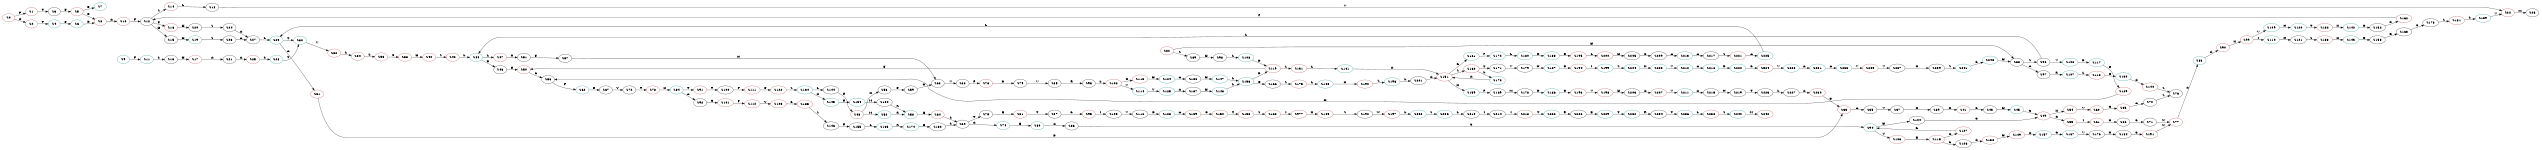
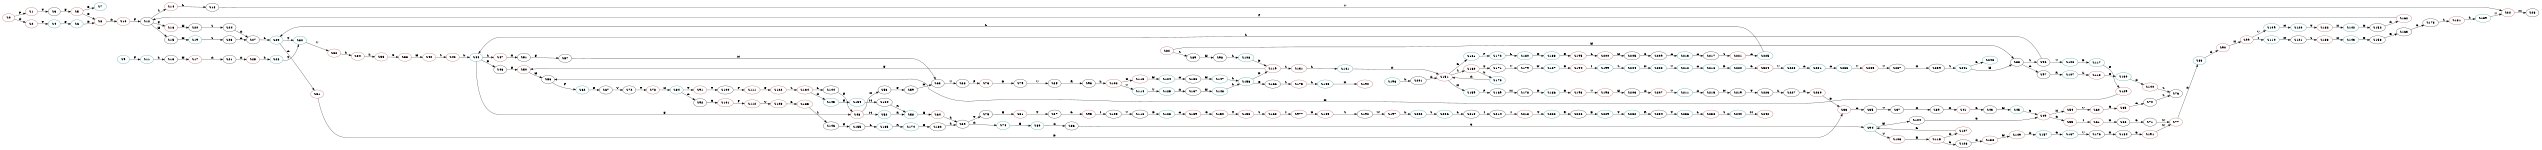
  strict digraph {
    rankdir=LR
    node [color=brown]
    S0
    S1
    S2
    S3 [color=black]
    S4 [color=teal]
    S5
    S6 [color=teal]
    S7 [color=teal]
    S8
    S10
    S9 [color=teal]
    S11 [color=teal]
    S12 [color=black]
    S13 [color=black]
    S14
    S15 [color=black]
    S16
    S17
    S18 [color=black]
    S19 [color=teal]
    S20 [color=black]
    S21 [color=black]
    S22
    S23 [color=black]
    S24 [color=black]
    S25
    S26 [color=black]
    S27 [color=black]
    S28 [color=teal]
    S29 [color=teal]
    S30 [color=teal]
    S31
    S32
    S33
    S34
    S35 [color=black]
    S36
    S37 [color=black]
    S38
    S39 [color=black]
    S40
    S41
    S42
    S43 [color=black]
    S44 [color=teal]
    S45 [color=teal]
    S46 [color=black]
    S47
    S48
    S49
    S50
    S51 [color=black]
    S52 [color=teal]
    S53 [color=black]
    S54
    S55
    S56 [color=black]
    S57 [color=black]
    S58 [color=teal]
    S59 [color=black]
    S60
    S61
    S62 [color=teal]
    S63 [color=black]
    S64
    S65
    S66 [color=black]
    S67 [color=black]
    S68 [color=black]
    S69 [color=black]
    S70 [color=black]
    S71 [color=black]
    S72 [color=black]
    S73
    S74 [color=teal]
    S75 [color=black]
    S76 [color=black]
    S77
    S78
    S79 [color=black]
    S80 [color=teal]
    S81
    S83 [color=teal]
    S84 [color=teal]
    S85 [color=black]
    S86 [color=black]
    S87 [color=black]
    S88 [color=black]
    S82
    S89 [color=black]
    S90
    S91
    S92 [color=black]
    S93 [color=black]
    S94 [color=teal]
    S95
    S96 [color=black]
    S97 [color=black]
    S98 [color=black]
    S99
    S100 [color=black]
    S101
    S102
    S103
    S104 [color=black]
    S105 [color=black]
    S106 [color=teal]
    S107 [color=teal]
    S108 [color=teal]
    S109 [color=teal]
    S110 [color=teal]
    S111
    S112
    S113
    S114 [color=teal]
    S115
    S116 [color=black]
    S117 [color=teal]
    S118
    S119
    S120 [color=teal]
    S121 [color=black]
    S122
    S123
    S124 [color=teal]
    S125 [color=teal]
    S126 [color=black]
    S127
    S128 [color=teal]
    S129
    S130 [color=teal]
    S131
    S132
    S133
-   S134 [color=teal]
+   S134
    S135
    S136 [color=black]
    S137 [color=black]
    S138
    S139
    S140
    S141 [color=teal]
    S142 [color=teal]
    S143 [color=teal]
    S144 [color=black]
    S145 [color=teal]
    S146 [color=black]
    S147 [color=teal]
    S148 [color=teal]
    S149
    S150
    S151
    S152 [color=black]
    S153 [color=black]
    S154 [color=teal]
    S155 [color=black]
    S156 [color=teal]
    S157 [color=teal]
    S158
    S159 [color=teal]
    S160
    S161 [color=teal]
    S162
    S163 [color=black]
    S164 [color=black]
    S165 [color=teal]
    S166 [color=black]
    S167 [color=teal]
    S168
    S169 [color=black]
    S170 [color=teal]
    S171 [color=black]
    S172 [color=teal]
    S173 [color=black]
    S174 [color=teal]
    S175
    S176 [color=black]
    n178 [label=S977]
    S178 [color=black]
    S179 [color=black]
    S180 [color=teal]
    S181
    S182 [color=black]
    S183 [color=teal]
    S184 [color=black]
    S185
    S186 [color=teal]
    S187 [color=teal]
    S188 [color=teal]
    S189 [color=teal]
    S190
    S191
    S192 [color=black]
    S193
    S194
    S195
    S196 [color=teal]
    S197
    S198
    S199 [color=teal]
    S200
    S201 [color=black]
    S202 [color=teal]
    S203 [color=black]
    S204 [color=teal]
    S205 [color=black]
    S206 [color=teal]
    S207
    S208 [color=teal]
    S209 [color=black]
    S210 [color=black]
    S211 [color=teal]
    S212 [color=teal]
    S213 [color=teal]
    S214 [color=black]
    S215 [color=black]
    S216 [color=teal]
    S217 [color=black]
    S218
    S219 [color=black]
    S220 [color=teal]
    S221
    S222 [color=teal]
    S223 [color=black]
    n225 [label=S524]
    S225 [color=teal]
    S226 [color=black]
    S227 [color=black]
    S228 [color=teal]
    S229 [color=teal]
    S230
    S231 [color=teal]
    S232 [color=teal]
    S233 [color=teal]
    S234 [color=black]
    S235
    S236 [color=teal]
    S237 [color=black]
    S238
    S239 [color=black]
    S240 [color=teal]
    S241 [color=teal]
    S242
    S243 [color=teal]
    S0 -> S1 [label=P]
    S0 -> S2 [label=A]
    S1 -> S3 [label=T]
    S2 -> S4 [label=T]
    S3 -> S5 [label=F]
    S4 -> S6 [label=F]
    S5 -> S7 [label=E]
    S5 -> S8 [label=D]
    S6 -> S8 [label=D]
    S8 -> S10 [label=A]
    S10 -> S12 [label=P]
    S9 -> S11 [label=P]
    S11 -> S13 [label=L]
    S12 -> S14 [label=S]
    S12 -> S15 [label=H]
    S12 -> S16 [label=F]
    S13 -> S17 [label=H]
    S14 -> S18 [label=L]
    S15 -> S19 [label=H]
    S16 -> S20 [label=H]
    S17 -> S21 [label=A]
    S18 -> S22 [label=V]
    S19 -> S23 [label=S]
    S20 -> S24 [label=S]
    S21 -> S25 [label=A]
    S22 -> S26 [label=M]
    S23 -> S27 [label=A]
    S24 -> S27 [label=A]
    S25 -> S28 [label=L]
    S27 -> S29 [label=L]
    S28 -> S30 [label=T]
    S29 -> S30 [label=T]
    S29 -> S31 [label=A]
    S30 -> S32 [label=V]
    S31 -> S33 [label=D]
    S32 -> S34 [label=L]
    S33 -> S35 [label=A]
    S34 -> S36 [label=L]
    S35 -> S37 [label=V]
    S36 -> S38 [label=C]
    S37 -> S39 [label=K]
    S38 -> S40 [label=H]
    S39 -> S41 [label=K]
    S40 -> S42 [label=S]
    S41 -> S43 [label=G]
    S42 -> S44 [label=L]
    S43 -> S45 [label=H]
    S44 -> S46 [label=D]
    S44 -> S47 [label=L]
+   S44 -> S48 [label=F]
    S45 -> S49 [label=G]
    S46 -> S50 [label=F]
    S47 -> S51 [label=K]
    S48 -> S52 [label=M]
    S48 -> S53 [label=K]
    S49 -> S54 [label=K]
    S49 -> S55 [label=G]
-   S50 -> S56 [label=C]
+   S50 -> S56 [label=H]
    S51 -> S57 [label=F]
    S52 -> S58 [label=R]
    S53 -> S59 [label=F]
    S54 -> S60 [label=V]
    S55 -> S61 [label=I]
    S56 -> S62 [label=P]
    S57 -> S63 [label=N]
    S58 -> S64 [label=E]
    S59 -> S63 [label=N]
    S60 -> S65 [label=Q]
    S61 -> S66 [label=K]
    S62 -> S67 [label=F]
    S63 -> S68 [label=V]
    S64 -> S69 [label=L]
    S65 -> S70 [label=A]
    S66 -> S71 [label=G]
    S67 -> S72 [label=Y]
    S68 -> S73 [label=P]
    S69 -> S74 [label=A]
    S69 -> S75 [label=T]
    S70 -> S76 [label=S]
    S71 -> S77 [label=W]
    S72 -> S78 [label=T]
    S73 -> S79 [label=D]
    S74 -> S80 [label=E]
    S75 -> S81 [label=E]
    S77 -> S83 [label=A]
    S78 -> S84 [label=K]
    S79 -> S85 [label=V]
    S80 -> S86 [label=A]
    S81 -> S87 [label=T]
    S83 -> S90 [label=A]
    S84 -> S91 [label=T]
    S84 -> S92 [label=A]
    S85 -> S93 [label=R]
    S86 -> S94 [label=G]
    S87 -> S95 [label=G]
    S88 -> S96 [label=S]
    S88 -> S97 [label=A]
    S82 -> S88 [label=H]
    S82 -> S89 [label=S]
    S89 -> S98 [label=H]
    S90 -> S99 [label=K]
    S91 -> S100 [label=T]
    S92 -> S101 [label=Q]
    S93 -> S102 [label=L]
    S94 -> S103 [label=Y]
    S94 -> S104 [label=H]
    S95 -> S105 [label=I]
    S96 -> S44 [label=L]
    S96 -> S106 [label=V]
    S97 -> S107 [label=R]
    S98 -> S108 [label=L]
    S99 -> S109 [label=V]
    S99 -> S110 [label=I]
    S100 -> S111 [label=P]
    S101 -> S112 [label=P]
    S102 -> S113 [label=K]
    S102 -> S114 [label=V]
    S103 -> S115 [label=E]
    S104 -> S49 [label=G]
    S105 -> S116 [label=V]
    S106 -> S117 [label=D]
    S107 -> S118 [label=L]
    S108 -> S119 [label=D]
    S109 -> S120 [label=N]
    S110 -> S121 [label=N]
    S111 -> S122 [label=F]
    S112 -> S123 [label=Y]
    S113 -> S124 [label=H]
    S114 -> S125 [label=Y]
    S115 -> S126 [label=G]
    S115 -> S127 [label=A]
    S116 -> S128 [label=D]
    S117 -> S129 [label=F]
    S118 -> S130 [label=Q]
    S119 -> S50 [label=F]
    S119 -> S131 [label=S]
    S120 -> S132 [label=T]
    S121 -> S133 [label=S]
    S122 -> S134 [label=S]
    S123 -> S135 [label=C]
    S124 -> S136 [label=A]
    S125 -> S137 [label=A]
    S126 -> S138 [label=A]
    S127 -> S94 [label=G]
    S128 -> S139 [label=A]
    S129 -> S56 [label=H]
    S130 -> S140 [label=A]
    S131 -> S141 [label=L]
    S132 -> S142 [label=K]
    S133 -> S143 [label=K]
    S134 -> S144 [label=L]
    S134 -> S145 [label=A]
    S135 -> S146 [label=S]
    S136 -> S147 [label=H]
    S137 -> S148 [label=H]
    S138 -> S149 [label=H]
    S139 -> S150 [label=Q]
    S140 -> S76 [label=S]
    S141 -> S151 [label=A]
    S142 -> S152 [label=D]
    S143 -> S153 [label=D]
    S144 -> S48 [label=F]
    S145 -> S154 [label=F]
    S146 -> S155 [label=F]
    S147 -> S156 [label=L]
    S148 -> S156 [label=L]
    S149 -> S157 [label=A]
    S150 -> S158 [label=T]
    S151 -> S159 [label=N]
    S151 -> S160 [label=S]
    S151 -> S161 [label=G]
    S152 -> S162 [label=A]
    S153 -> S163 [label=E]
    S154 -> S164 [label=M]
    S155 -> S165 [label=L]
    S156 -> S119 [label=D]
    S156 -> S166 [label=E]
    S157 -> S167 [label=G]
    S158 -> S168 [label=S]
    S159 -> S169 [label=P]
    S160 -> S170 [label=L]
    S160 -> S171 [label=T]
    S161 -> S172 [label=P]
    S162 -> S12 [label=P]
    S163 -> S173 [label=G]
    S164 -> S58 [label=R]
    S165 -> S174 [label=R]
    S166 -> S175 [label=S]
    S167 -> S176 [label=V]
    S168 -> n178 [label=I]
    S169 -> S178 [label=M]
    S170 -> S151 [label=A]
    S171 -> S179 [label=V]
    S172 -> S180 [label=L]
    S173 -> S181 [label=S]
    S174 -> S182 [label=E]
    S175 -> S183 [label=L]
    S176 -> S184 [label=K]
    n178 -> S185 [label=K]
    S178 -> S186 [label=D]
    S179 -> S187 [label=N]
    S180 -> S188 [label=D]
    S181 -> S189 [label=L]
    S182 -> S69 [label=L]
    S183 -> S190 [label=K]
    S184 -> S191 [label=G]
    S185 -> S192 [label=S]
    S186 -> S193 [label=D]
    S187 -> S194 [label=D]
    S188 -> S195 [label=D]
    S189 -> S22 [label=V]
-   S190 -> S196 [label=S]
    S191 -> S77 [label=W]
    S192 -> S197 [label=W]
    S193 -> S198 [label=V]
    S194 -> S199 [label=I]
    S195 -> S200 [label=L]
    S196 -> S201 [label=L]
    S197 -> S202 [label=L]
    S198 -> S203 [label=H]
    S199 -> S204 [label=S]
    S200 -> S205 [label=H]
    S201 -> S151 [label=A]
    S202 -> S206 [label=S]
    S203 -> S207 [label=A]
    S204 -> S208 [label=K]
    S205 -> S209 [label=G]
    S206 -> S210 [label=L]
    S207 -> S211 [label=V]
    S208 -> S212 [label=V]
    S209 -> S213 [label=A]
    S210 -> S214 [label=I]
    S211 -> S215 [label=A]
    S212 -> S216 [label=A]
    S213 -> S217 [label=A]
    S214 -> S218 [label=I]
    S215 -> S219 [label=N]
    S216 -> S220 [label=D]
    S217 -> S221 [label=S]
    S218 -> S222 [label=T]
    S219 -> S223 [label=T]
    S220 -> n225 [label=G]
    S221 -> S225 [label=A]
    S222 -> S226 [label=R]
    S223 -> S227 [label=L]
    n225 -> S228 [label=V]
    S225 -> S29 [label=L]
    S226 -> S229 [label=E]
    S227 -> S230 [label=A]
    S228 -> S231 [label=A]
    S229 -> S232 [label=T]
    S230 -> S33 [label=D]
    S231 -> S233 [label=A]
    S232 -> S234 [label=R]
    S233 -> S235 [label=V]
    S234 -> S236 [label=T]
    S235 -> S237 [label=V]
    S236 -> S238 [label=L]
    S237 -> S239 [label=K]
    S238 -> S240 [label=S]
    S239 -> S241 [label=S]
    S240 -> S242 [label=M]
    S241 -> S243 [label=G]
-   S243 -> S88 [label=H]
+   S241 -> S88 [label=H]
  }
